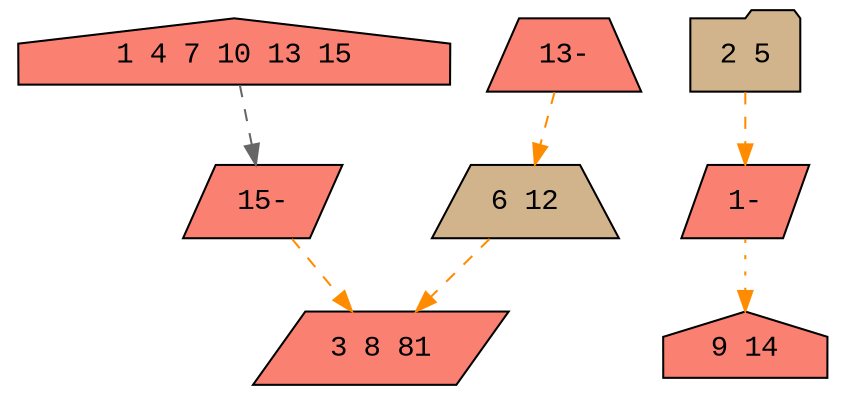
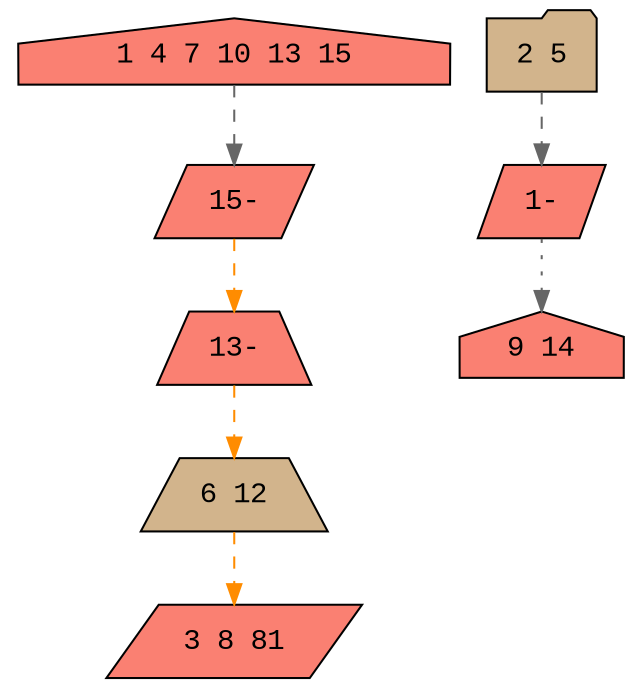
  digraph {
    fontname="Liberation Mono"
    node [fillcolor=salmon fontname="Liberation Mono" shape=parallelogram style=filled]
    edge [color=darkorange fontname="Liberation Mono" style=dashed]
    n1 [label="1 4 7 10 13 15" shape=house]
    n2 [label="15-"]
    n3 [fillcolor=tan label="2 5" shape=folder]
    n4 [label="1-"]
    n5 [label="13-" shape=trapezium]
    n6 [label="9 14" shape=house]
    n7 [fillcolor=tan label="6 12" shape=trapezium]
    n8 [label="3 8 81"]
    n1 -> n2 [color=gray40]
-   n2 -> n8
-   n3 -> n4
-   n4 -> n6 [style=dotted]
+   n2 -> n5
+   n3 -> n4 [color=gray40]
+   n4 -> n6 [color=gray40 style=dotted]
    n5 -> n7
    n7 -> n8
  }
